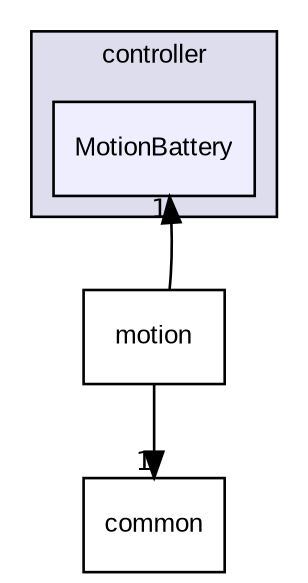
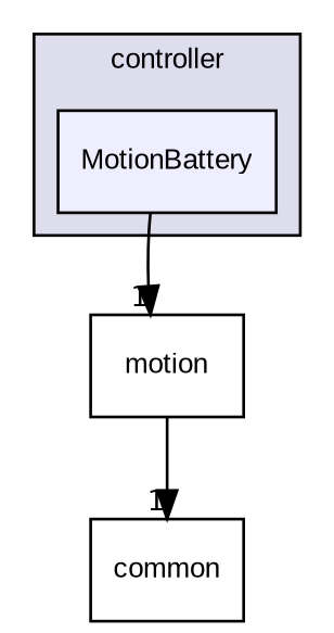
  digraph {
    compound=true
    fontname="Liberation Sans"
    node [fontname="Liberation Sans" fontsize=10 shape=box]
    edge [fontname="Liberation Sans" headlabel=1 labeldistance=1.5 labelfontname=Helvetica labelfontsize=10]
    n1 [fillcolor="#eeeeff" label=MotionBattery pencolor=black style=filled]
    n2 [label=motion]
    n3 [label=common]
    subgraph cluster_1 {
      bgcolor="#ddddee"
      fontsize=10
      label=controller
      pencolor=black
      n1
    }
-   n2 -> n1
+   n1 -> n2
    n2 -> n3
  }
